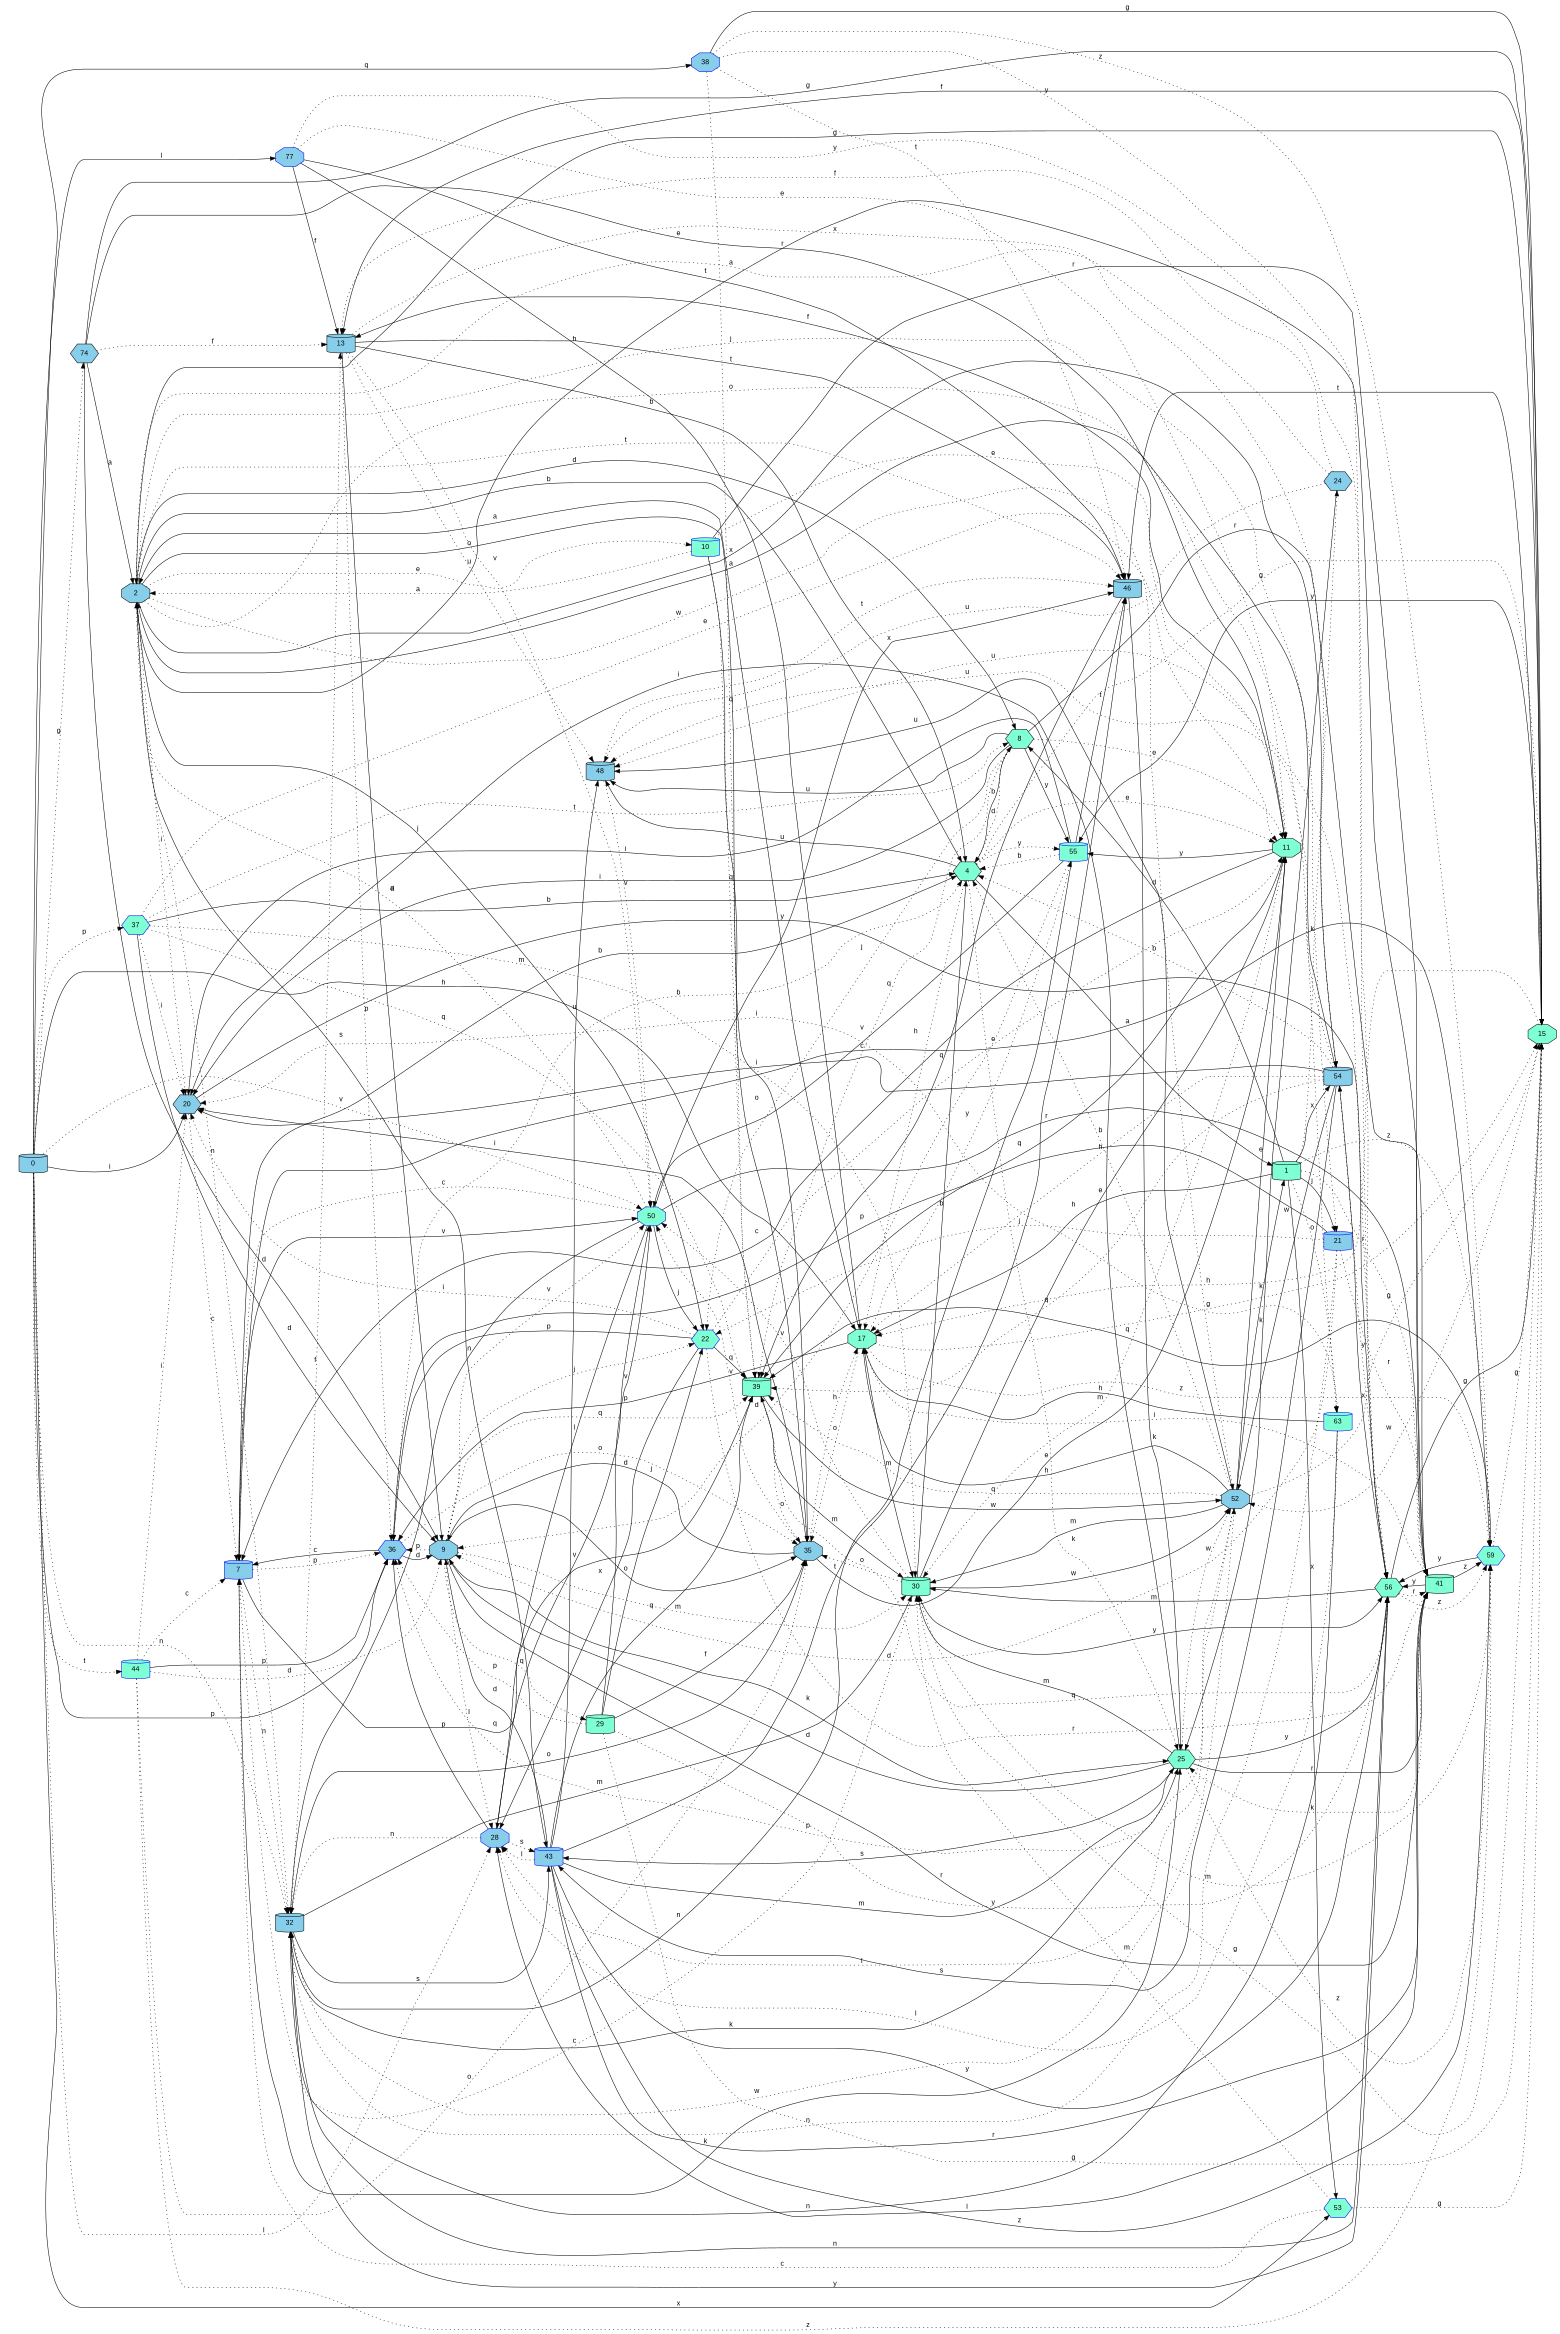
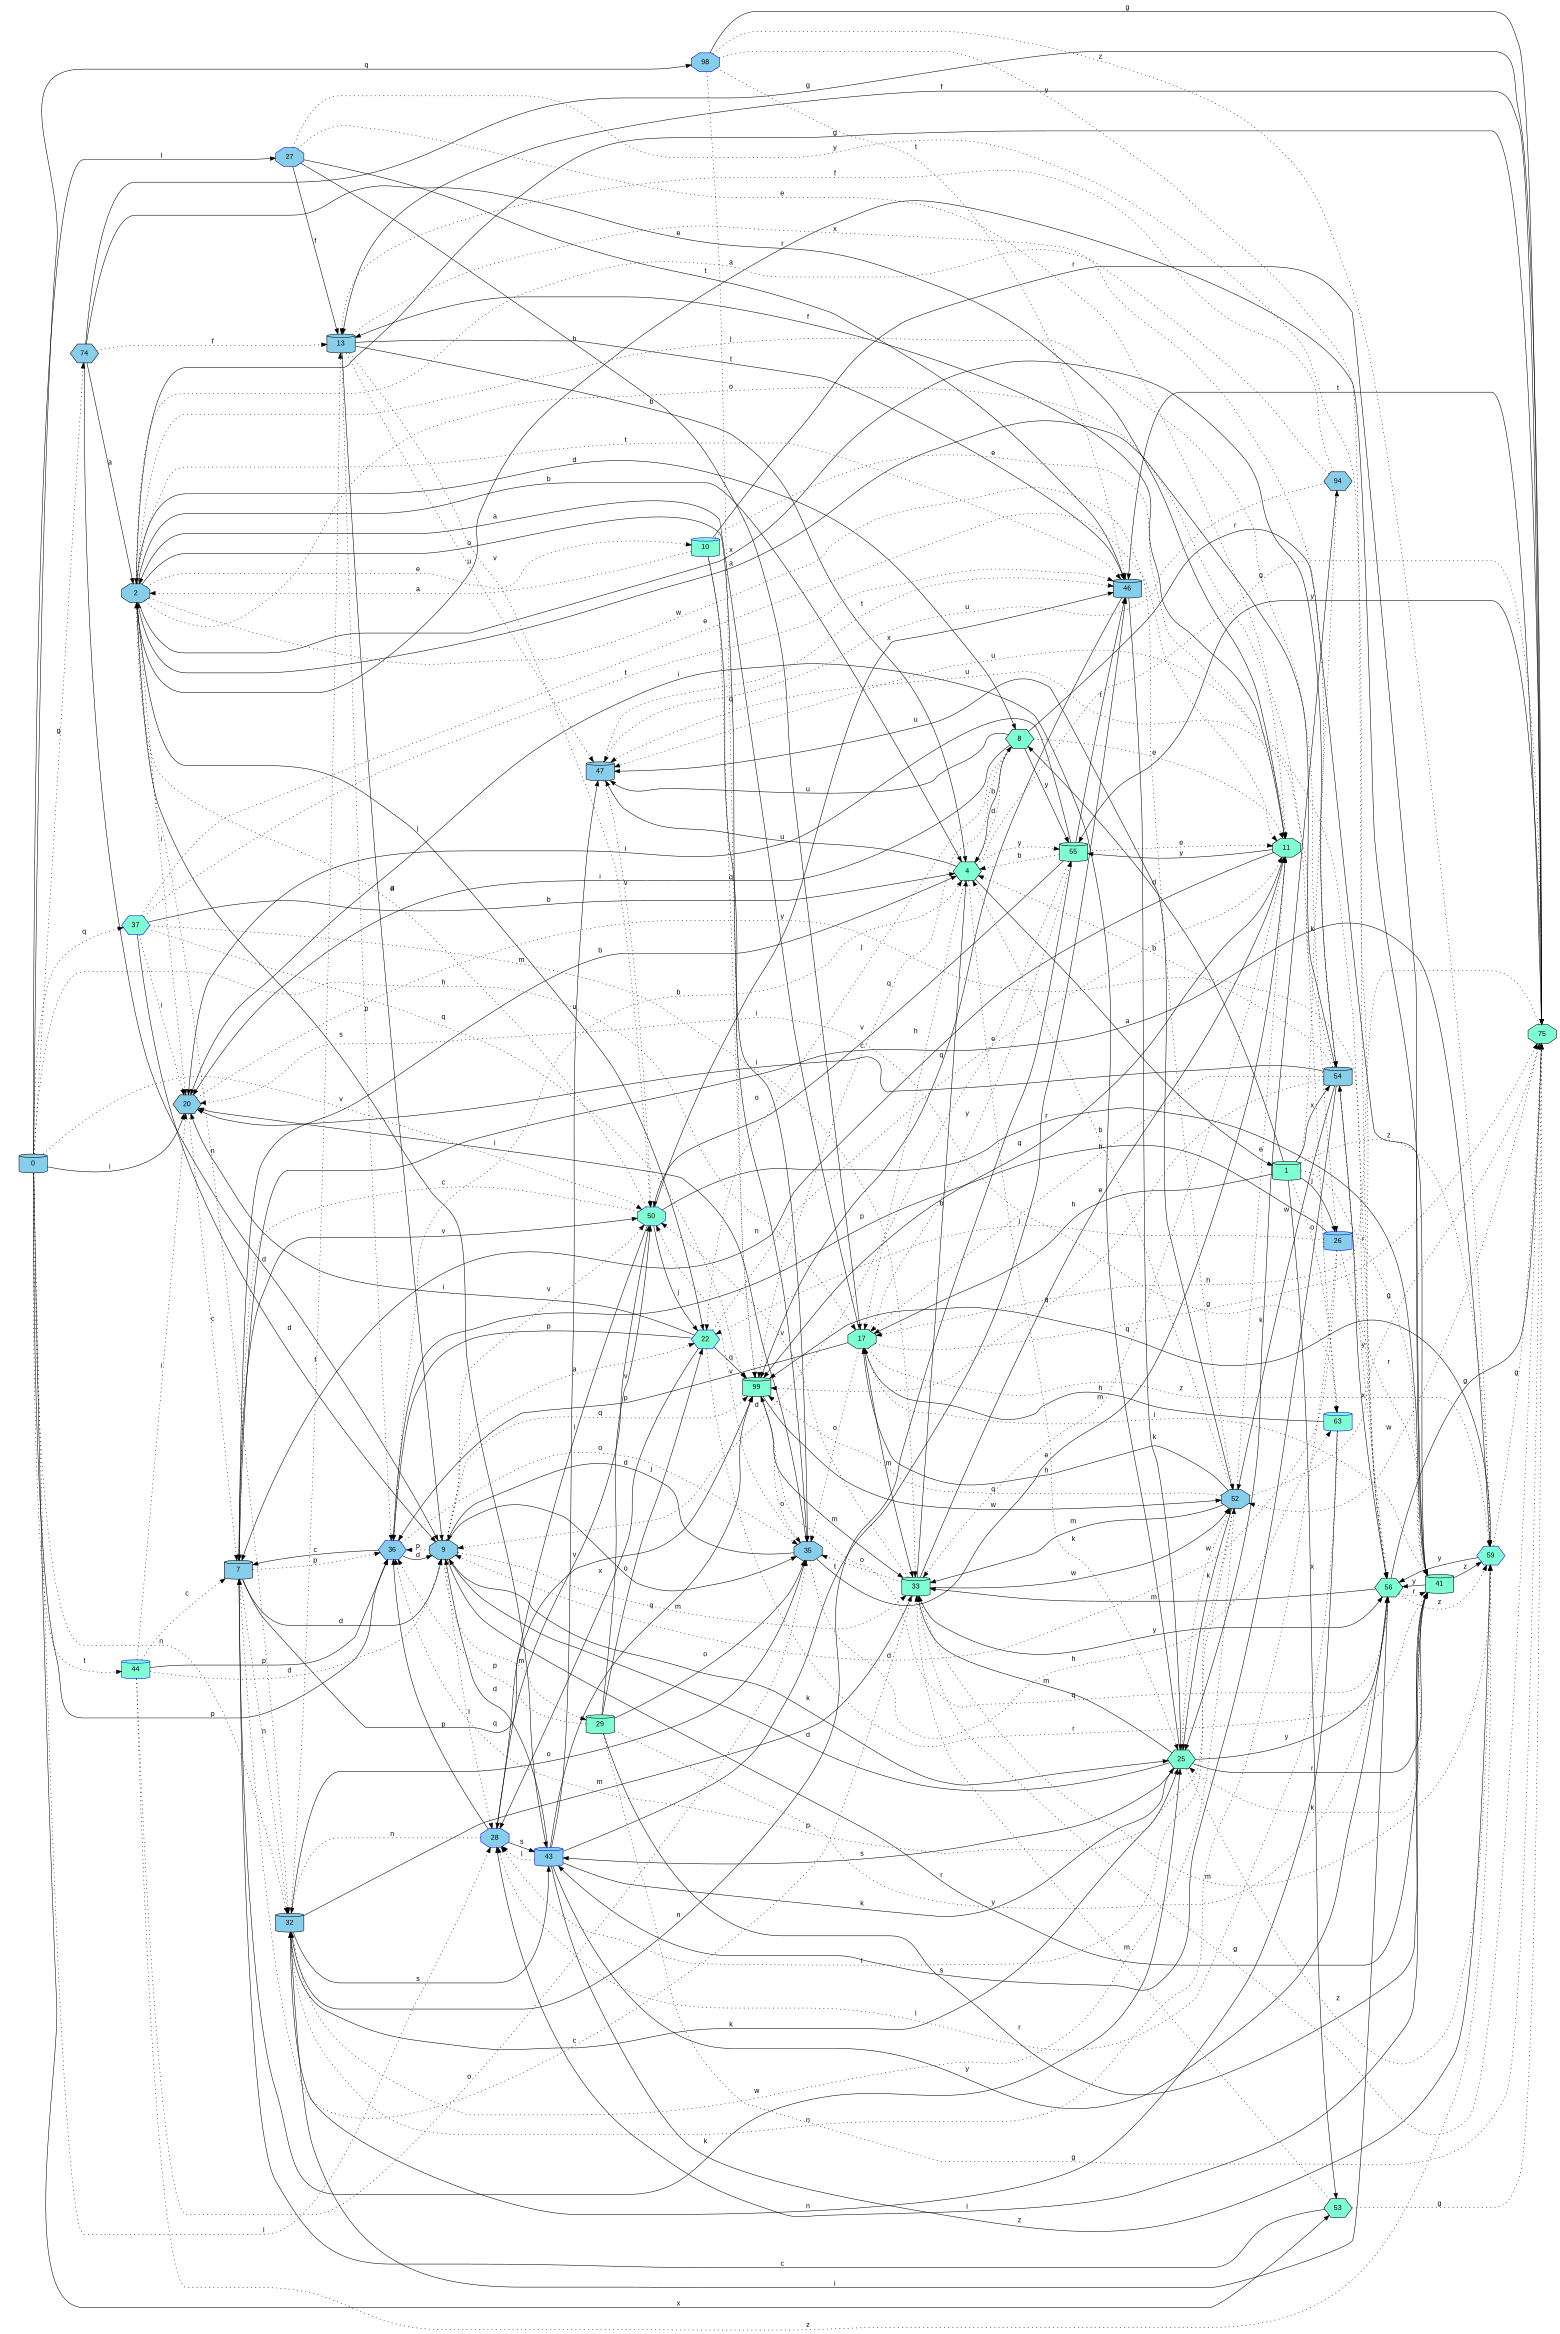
  strict digraph {
    fontname="Liberation Sans"
    rankdir=LR
    node [color=black fillcolor=aquamarine fontname="Liberation Sans" shape=cylinder style=filled]
    edge [fontname="Liberation Sans" style=solid]
    0 [fillcolor=skyblue]
    n2 [fillcolor=skyblue label=74 shape=hexagon]
    17 [shape=octagon]
    20 [fillcolor=skyblue shape=hexagon]
-   27 [color=blue fillcolor=skyblue shape=octagon label=77]
+   27 [color=blue fillcolor=skyblue shape=octagon]
    28 [color=blue fillcolor=skyblue shape=octagon]
    32 [fillcolor=skyblue]
    36 [color=blue fillcolor=skyblue shape=hexagon]
    37 [color=blue shape=hexagon]
-   38 [color=blue fillcolor=skyblue shape=octagon]
+   38 [color=blue fillcolor=skyblue shape=octagon label=98]
    44 [color=blue]
    50 [color=blue shape=octagon]
-   53 [color=blue shape=hexagon]
+   53 [shape=hexagon]
    2 [fillcolor=skyblue shape=octagon]
-   15 [shape=octagon]
+   15 [shape=octagon label=75]
    9 [fillcolor=skyblue shape=octagon]
    11 [shape=octagon]
    13 [fillcolor=skyblue]
    41
    59 [color=blue shape=hexagon]
    35 [fillcolor=skyblue shape=octagon]
-   55 [color=blue]
-   30
-   7 [color=blue fillcolor=skyblue]
+   55
+   30 [label=33]
+   7 [fillcolor=skyblue]
    56 [shape=hexagon]
    46 [fillcolor=skyblue]
    43 [color=blue fillcolor=skyblue]
    52 [fillcolor=skyblue shape=octagon]
    25 [shape=hexagon]
    4 [shape=hexagon]
-   39
+   39 [label=99]
    22 [color=blue shape=hexagon]
    1
    8 [shape=hexagon]
-   21 [color=blue fillcolor=skyblue]
-   24 [fillcolor=skyblue shape=hexagon]
+   21 [color=blue fillcolor=skyblue label=26]
+   24 [fillcolor=skyblue shape=hexagon label=94]
    n37 [color=blue label=63]
    54 [fillcolor=skyblue]
-   48 [fillcolor=skyblue]
+   48 [fillcolor=skyblue label=47]
    10 [color=blue]
    29
    0 -> n2 [label=g style=dotted]
-   0 -> 17 [label=h]
+   0 -> 17 [label=h style=dotted]
    0 -> 20 [label=i]
    0 -> 27 [label=l]
    0 -> 28 [label=l style=dotted]
    0 -> 32 [label=n style=dotted]
    0 -> 36 [label=p]
-   0 -> 37 [label=p style=dotted]
+   0 -> 37 [label=q style=dotted]
    0 -> 38 [label=q]
    0 -> 44 [label=t style=dotted]
    0 -> 50 [label=v style=dotted]
    0 -> 53 [label=x]
    n2 -> 2 [label=a]
    n2 -> 15 [label=g]
    n2 -> 9 [label=d]
    n2 -> 11 [label=e]
    n2 -> 13 [label=f style=dotted]
    17 -> 36 [label=p]
    17 -> 2 [label=a]
    17 -> 15 [label=g style=dotted]
    17 -> 41 [label=i style=dotted]
    17 -> 59 [label=z style=dotted]
    17 -> 35 [label=o style=dotted]
    17 -> 55 [label=y style=dotted]
    17 -> 30 [label=m]
    20 -> 7 [label=c style=dotted]
-   20 -> 56 [label=y]
+   20 -> 56 [label=y style=dotted]
    27 -> 17 [label=h]
    27 -> 11 [label=e style=dotted]
    27 -> 13 [label=f]
    27 -> 56 [label=y style=dotted]
    27 -> 46 [label=t]
    28 -> 32 [label=n style=dotted]
    28 -> 36 [label=p]
    28 -> 50 [label=v]
-   28 -> 43 [label=s style=dotted]
+   28 -> 43 [label=s]
    32 -> 13 [label=f style=dotted]
    32 -> 35 [label=o]
    32 -> 30 [label=m]
-   32 -> 56 [label=y]
+   32 -> 56 [label=i]
    32 -> 43 [label=s]
    32 -> 52 [label=w style=dotted]
    32 -> 25 [label=k]
    36 -> 9 [label=d]
    36 -> 35 [label=o style=dotted]
    36 -> 7 [label=c]
    36 -> 4 [label=b style=dotted]
    37 -> 20 [label=i style=dotted]
    37 -> 9 [label=d]
    37 -> 11 [label=e style=dotted]
    37 -> 30 [label=m style=dotted]
-   37 -> 8 [label=t style=dotted]
+   37 -> 46 [label=t style=dotted]
    37 -> 4 [label=b]
    37 -> 39 [label=q style=dotted]
    38 -> 15 [label=g]
    38 -> 59 [label=z style=dotted]
    38 -> 56 [label=y style=dotted]
    38 -> 46 [label=t style=dotted]
    38 -> 39 [label=q style=dotted]
    44 -> 20 [label=i style=dotted]
    44 -> 36 [label=p]
    44 -> 9 [label=d style=dotted]
    44 -> 59 [label=z style=dotted]
    44 -> 35 [label=o style=dotted]
    44 -> 7 [label=c style=dotted]
    50 -> 28 [label=l]
-   50 -> 32 [label=n]
    50 -> 2 [label=a style=dotted]
    50 -> 41 [label=r]
    50 -> 7 [label=c style=dotted]
    50 -> 46 [label=x]
    50 -> 22 [label=j]
    53 -> 15 [label=g style=dotted]
    53 -> 30 [label=m style=dotted]
-   53 -> 7 [label=c style=dotted]
+   53 -> 7 [label=c]
    2 -> 20 [label=i style=dotted]
    2 -> 32 [label=n style=dotted]
    2 -> 15 [label=g]
    2 -> 41 [label=r]
    2 -> 35 [label=o]
    2 -> 46 [label=t style=dotted]
    2 -> 43 [label=s]
    2 -> 52 [label=w style=dotted]
    2 -> 4 [label=b]
    2 -> 22 [label=j]
    2 -> 8 [label=d]
    2 -> 21 [label=j style=dotted]
    2 -> n37 [label=o style=dotted]
    2 -> 54 [label=x]
    2 -> 10 [label=e style=dotted]
    15 -> 17 [label=h style=dotted]
    15 -> 13 [label=f]
    15 -> 55 [label=y]
    15 -> 46 [label=t]
    15 -> 52 [label=w style=dotted]
    9 -> 28 [label=l style=dotted]
    9 -> 36 [label=p style=dotted]
    9 -> 50 [label=v style=dotted]
    9 -> 41 [label=r]
    9 -> 35 [label=o]
    9 -> 30 [label=m style=dotted]
    9 -> 25 [label=k]
    9 -> 39 [label=q style=dotted]
-   9 -> 22 [label=j style=dotted]
-   9 -> 29 [label=q style=dotted]
+   9 -> 22 [label=a style=dotted]
+   9 -> 29 [label=m style=dotted]
    11 -> 13 [label=f]
    11 -> 55 [label=y]
    11 -> 30 [label=m style=dotted]
-   11 -> 7 [label=c]
+   11 -> 7 [label=n]
    11 -> 39 [label=q]
    13 -> 36 [label=p style=dotted]
    13 -> 50 [label=v style=dotted]
    13 -> 9 [label=d]
    13 -> 46 [label=t]
    13 -> 4 [label=b]
    13 -> 54 [label=x style=dotted]
    13 -> 48 [label=u style=dotted]
    41 -> 28 [label=l]
    41 -> 59 [label=z]
    41 -> 56 [label=y]
    41 -> 25 [label=k style=dotted]
    59 -> 15 [label=g style=dotted]
    59 -> 30 [label=m style=dotted]
    59 -> 7 [label=c]
    59 -> 56 [label=y]
    59 -> 39 [label=q]
-   35 -> 17 [label=h style=dotted]
+   35 -> n37 [label=h style=dotted]
    35 -> 20 [label=i]
    35 -> 50 [label=v style=dotted]
    35 -> 9 [label=d]
    35 -> 11 [label=e]
    55 -> 20 [label=i]
    55 -> 32 [label=n]
    55 -> 50 [label=v]
    55 -> 9 [label=d style=dotted]
-   4 -> 11 [label=e style=dotted]
+   55 -> 11 [label=e style=dotted]
    55 -> 46 [label=t]
    55 -> 4 [label=b style=dotted]
    30 -> 50 [label=v style=dotted]
    30 -> 15 [label=g style=dotted]
    30 -> 11 [label=e]
    30 -> 35 [label=o style=dotted]
    30 -> 7 [label=c style=dotted]
    30 -> 56 [label=y]
    30 -> 52 [label=w]
    30 -> 4 [label=b]
    7 -> 32 [label=n style=dotted]
    7 -> 36 [label=p style=dotted]
    7 -> 50 [label=v]
+   7 -> 9 [label=d]
    7 -> 25 [label=k]
    7 -> 4 [label=b]
    7 -> 39 [label=q]
-   56 -> 32 [label=n]
    56 -> 15 [label=g]
    56 -> 41 [label=r style=dotted]
    56 -> 59 [label=z style=dotted]
    56 -> 30 [label=m]
    56 -> 39 [label=q style=dotted]
    56 -> 54 [label=x]
    56 -> 48 [label=u style=dotted]
    46 -> 25 [label=k]
    46 -> 39 [label=q]
    43 -> 28 [label=l style=dotted]
    43 -> 9 [label=d]
    43 -> 59 [label=z]
    43 -> 56 [label=y]
    43 -> 46 [label=t]
-   43 -> 25 [label=m]
+   43 -> 25 [label=k]
    43 -> 39 [label=q]
    43 -> 48 [label=u]
    52 -> 17 [label=h]
    52 -> 28 [label=l style=dotted]
    52 -> 36 [label=p style=dotted]
    52 -> 15 [label=g style=dotted]
-   52 -> 11 [label=e]
+   52 -> 11 [label=e style=dotted]
    52 -> 30 [label=m]
-   52 -> 1 [label=k]
+   52 -> 25 [label=k]
    52 -> 4 [label=b style=dotted]
    52 -> 39 [label=q style=dotted]
    52 -> 48 [label=u]
    25 -> 20 [label=i]
    25 -> 9 [label=d]
    25 -> 41 [label=r]
    25 -> 59 [label=z style=dotted]
    25 -> 30 [label=m]
    25 -> 56 [label=y]
    25 -> 43 [label=s]
    25 -> 52 [label=w style=dotted]
    4 -> 17 [label=h style=dotted]
    4 -> 15 [label=g style=dotted]
    4 -> 55 [label=y style=dotted]
    4 -> 25 [label=k style=dotted]
    4 -> 1 [label=a]
    4 -> 8 [label=d style=dotted]
    4 -> 48 [label=u]
    39 -> 35 [label=o style=dotted]
    39 -> 30 [label=m]
    39 -> 52 [label=w]
-   22 -> 20 [label=i style=dotted]
+   22 -> 20 [label=i]
    22 -> 28 [label=x]
    22 -> 36 [label=p]
    22 -> 11 [label=e style=dotted]
    22 -> 41 [label=r style=dotted]
    22 -> 39 [label=q]
    1 -> 17 [label=h]
    1 -> 53 [label=x]
    1 -> 41 [label=r style=dotted]
    1 -> 59 [label=z style=dotted]
    1 -> 8 [label=d]
    1 -> 21 [label=j]
    1 -> 24 [label=k style=dotted]
    1 -> n37 [label=o style=dotted]
    1 -> 54 [label=x]
    8 -> 20 [label=i]
    8 -> 11 [label=e style=dotted]
    8 -> 41 [label=r]
    8 -> 55 [label=y]
    8 -> 4 [label=b]
    8 -> 39 [label=q style=dotted]
    8 -> 22 [label=j style=dotted]
    8 -> 48 [label=u]
    21 -> 32 [label=n style=dotted]
    21 -> 36 [label=p]
    21 -> 9 [label=d style=dotted]
    21 -> 41 [label=r style=dotted]
    21 -> 22 [label=j style=dotted]
    24 -> 2 [label=a style=dotted]
    24 -> 13 [label=f style=dotted]
    24 -> 25 [label=k]
    24 -> 48 [label=u style=dotted]
    n37 -> 17 [label=h]
    n37 -> 20 [label=i style=dotted]
    n37 -> 28 [label=l style=dotted]
    n37 -> 32 [label=n]
    54 -> 17 [label=h style=dotted]
    54 -> 20 [label=i]
    54 -> 2 [label=a]
    54 -> 56 [label=y style=dotted]
    54 -> 43 [label=s]
    54 -> 52 [label=w]
    54 -> 4 [label=b style=dotted]
    54 -> 39 [label=q style=dotted]
    54 -> 48 [label=u style=dotted]
    48 -> 50 [label=v style=dotted]
    48 -> 46 [label=t style=dotted]
    10 -> 2 [label=a style=dotted]
    10 -> 11 [label=e style=dotted]
    10 -> 41 [label=r]
    10 -> 35 [label=o]
    10 -> 39 [label=q style=dotted]
    29 -> 36 [label=p style=dotted]
    29 -> 50 [label=v]
    29 -> 15 [label=g style=dotted]
-   43 -> 41 [label=r]
-   29 -> 35 [label=f]
+   29 -> 41 [label=r]
+   29 -> 35 [label=o]
    29 -> 56 [label=y style=dotted]
    29 -> 22 [label=j]
  }
